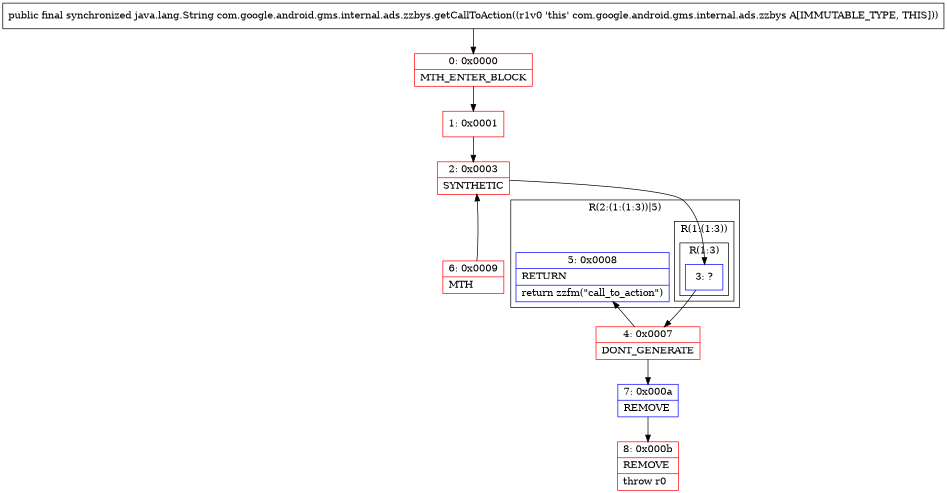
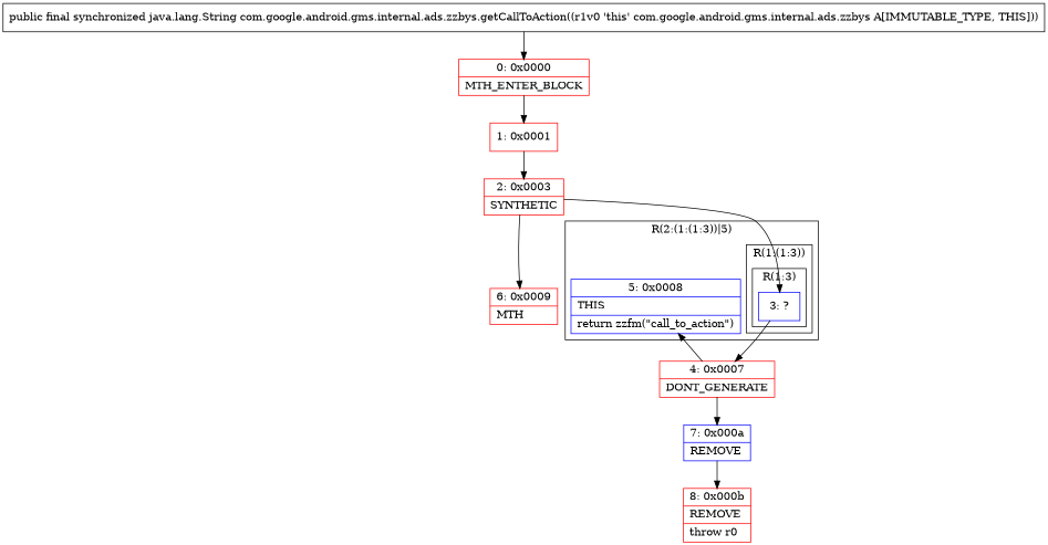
  digraph {
    node [color=red shape=record]
    n1 [color=blue label="{3\:\ ?}"]
-   n2 [color=blue label="{5\:\ 0x0008|RETURN\l|return zzfm(\"call_to_action\")\l}"]
+   n2 [color=blue label="{5\:\ 0x0008|THIS\l|return zzfm(\"call_to_action\")\l}"]
    n3 [label="{4\:\ 0x0007|DONT_GENERATE\l}"]
    n4 [color=blue label="{7\:\ 0x000a|REMOVE\l}"]
    n5 [label="{6\:\ 0x0009|MTH\l}"]
    n6 [label="{0\:\ 0x0000|MTH_ENTER_BLOCK\l}"]
    n7 [label="{1\:\ 0x0001}"]
    n8 [label="{2\:\ 0x0003|SYNTHETIC\l}"]
    n9 [label="{8\:\ 0x000b|REMOVE\l|throw r0\l}"]
    n10 [label="{public final synchronized java.lang.String com.google.android.gms.internal.ads.zzbys.getCallToAction((r1v0 'this' com.google.android.gms.internal.ads.zzbys A[IMMUTABLE_TYPE, THIS])) }" color=""]
    subgraph cluster_1 {
      label="R(2:(1:(1:3))|5)"
      n2
      subgraph cluster_2 {
        label="R(1:(1:3))"
        subgraph cluster_3 {
          label="R(1:3)"
          n1
        }
      }
    }
    n1 -> n3
    n3 -> n2
    n3 -> n4
    n4 -> n9
    n6 -> n7
    n7 -> n8
    n8 -> n1
-   n5 -> n8
+   n8 -> n5
    n10 -> n6
  }
